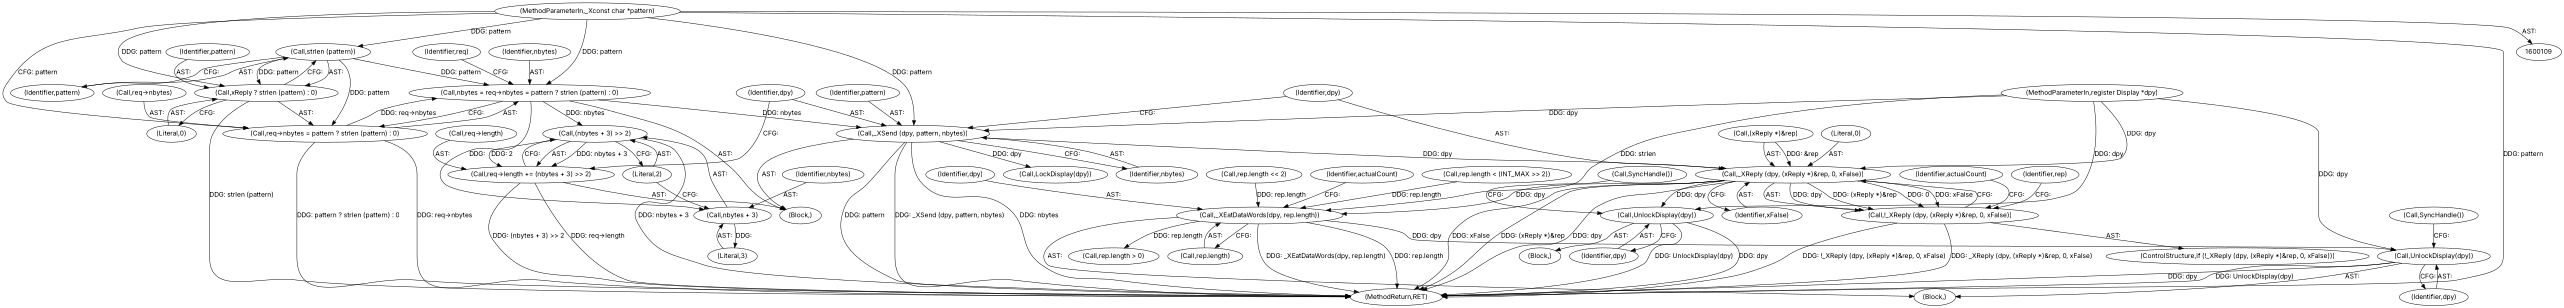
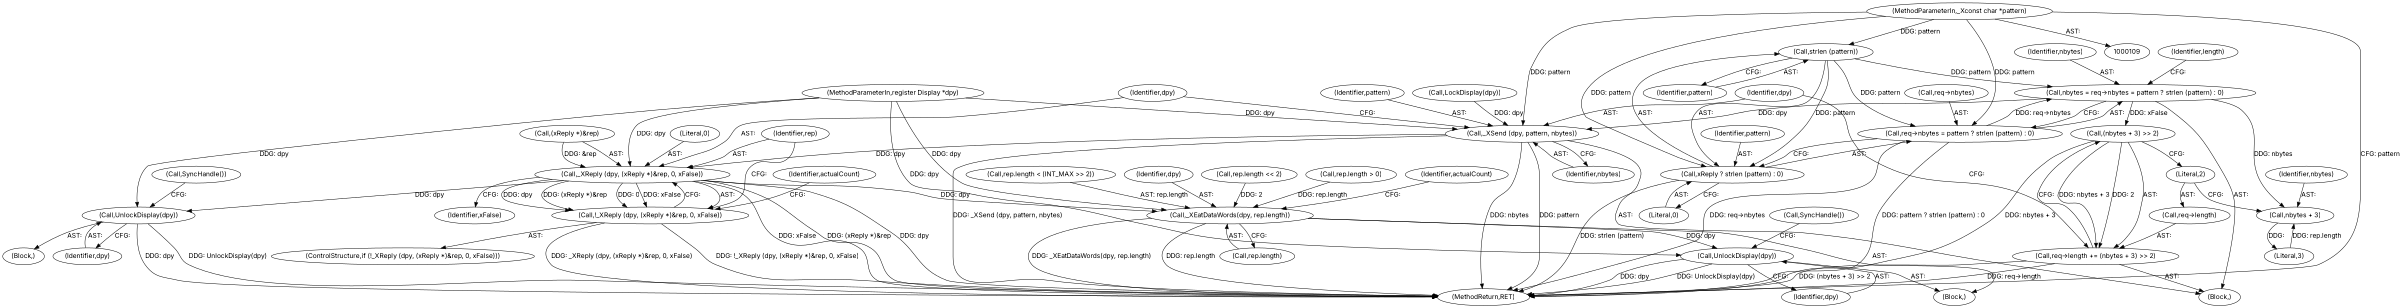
  digraph {
    fontname=Inter
    node [fontname=Inter]
    edge [fontname=Inter]
    n1 [label="(Call,strlen (pattern))"]
    n2 [label="(Call,nbytes = req->nbytes = pattern ? strlen (pattern) : 0)"]
    n3 [label="(Call,req->nbytes = pattern ? strlen (pattern) : 0)"]
    n4 [label="(Call,xReply ? strlen (pattern) : 0)"]
    n5 [label="(Identifier,pattern)"]
    n6 [label="(Call,_XSend (dpy, pattern, nbytes))"]
    n7 [label="(Call,(nbytes + 3) >> 2)"]
    n8 [label="(Call,nbytes + 3)"]
    n9 [label="(Block,)"]
    n10 [label="(MethodReturn,RET)"]
    n11 [label="(Literal,0)"]
    n12 [label="(MethodParameterIn,_Xconst char *pattern)"]
-   1000109 [label=1600109]
+   1000109
    n14 [label="(Call,_XReply (dpy, (xReply *)&rep, 0, xFalse))"]
    n15 [label="(Identifier,nbytes)"]
    n16 [label="(Call,req->length += (nbytes + 3) >> 2)"]
    n17 [label="(Literal,2)"]
    n18 [label="(Literal,3)"]
    n19 [label="(Call,!_XReply (dpy, (xReply *)&rep, 0, xFalse))"]
    n20 [label="(Call,UnlockDisplay(dpy))"]
    n21 [label="(Call,_XEatDataWords(dpy, rep.length))"]
    n22 [label="(Identifier,xFalse)"]
    n23 [label="(ControlStructure,if (!_XReply (dpy, (xReply *)&rep, 0, xFalse)))"]
    n24 [label="(Identifier,dpy)"]
    n25 [label="(Block,)"]
    n26 [label="(Call,UnlockDisplay(dpy))"]
    n27 [label="(Block,)"]
    n28 [label="(Call,rep.length)"]
    n29 [label="(Identifier,dpy)"]
    n30 [label="(Literal,0)"]
    n31 [label="(Identifier,dpy)"]
    n32 [label="(Call,req->length)"]
    n33 [label="(Call,req->nbytes)"]
    n34 [label="(Identifier,nbytes)"]
-   n35 [label="(Identifier,req)"]
+   n35 [label="(Identifier,length)"]
    n36 [label="(Call,rep.length < (INT_MAX >> 2))"]
    n37 [label="(Identifier,dpy)"]
    n38 [label="(Identifier,rep)"]
    n39 [label="(Call,SyncHandle())"]
    n40 [label="(Call,rep.length << 2)"]
    n41 [label="(MethodParameterIn,register Display *dpy)"]
    n42 [label="(Identifier,actualCount)"]
    n43 [label="(Identifier,dpy)"]
    n44 [label="(Identifier,pattern)"]
    n45 [label="(Call,(xReply *)&rep)"]
    n46 [label="(Identifier,pattern)"]
    n47 [label="(Identifier,nbytes)"]
    n48 [label="(Call,rep.length > 0)"]
    n49 [label="(Call,LockDisplay(dpy))"]
    n50 [label="(Identifier,actualCount)"]
    n51 [label="(Call,SyncHandle())"]
    n1 -> n2 [label="DDG: pattern"]
    n1 -> n3 [label="DDG: pattern"]
    n1 -> n4 [label="AST: "]
    n1 -> n4 [label="DDG: pattern"]
    n1 -> n5 [label="CFG: "]
    n2 -> n3 [label="CFG: "]
-   n2 -> n6 [label="DDG: nbytes"]
-   n2 -> n7 [label="DDG: nbytes"]
-   n2 -> n8 [label="DDG: "]
+   n2 -> n6 [label="DDG: dpy"]
+   n2 -> n7 [label="DDG: xFalse"]
+   n2 -> n8 [label="DDG: nbytes"]
    n2 -> n9 [label="AST: "]
    n3 -> n2 [label="AST: "]
    n3 -> n2 [label="DDG: req->nbytes"]
+   n3 -> n4 [label="CFG: "]
    n3 -> n10 [label="DDG: req->nbytes"]
    n3 -> n10 [label="DDG: pattern ? strlen (pattern) : 0"]
-   n4 -> n1 [label="CFG: "]
+   n4 -> n1 [label="AST: "]
    n4 -> n3 [label="AST: "]
    n4 -> n10 [label="DDG: strlen (pattern)"]
    n4 -> n11 [label="CFG: "]
    n5 -> n1 [label="AST: "]
    n6 -> n9 [label="AST: "]
    n6 -> n10 [label="DDG: _XSend (dpy, pattern, nbytes)"]
    n6 -> n10 [label="DDG: nbytes"]
    n6 -> n10 [label="DDG: pattern"]
    n6 -> n14 [label="DDG: dpy"]
    n6 -> n15 [label="CFG: "]
    n7 -> n10 [label="DDG: nbytes + 3"]
    n7 -> n16 [label="AST: "]
    n7 -> n16 [label="DDG: nbytes + 3"]
    n7 -> n16 [label="DDG: 2"]
    n7 -> n17 [label="CFG: "]
-   n8 -> n7 [label="AST: "]
    n8 -> n18 [label="DDG: "]
    n11 -> n4 [label="AST: "]
    n12 -> n1 [label="DDG: pattern"]
-   n12 -> n2 [label="DDG: pattern"]
-   n12 -> n3 [label="CFG: pattern"]
+   n12 -> n3 [label="DDG: pattern"]
    n12 -> n4 [label="DDG: pattern"]
    n12 -> n6 [label="DDG: pattern"]
-   n12 -> n10 [label="DDG: pattern"]
+   n12 -> n10 [label="CFG: pattern"]
    n12 -> 1000109 [label="AST: "]
    n14 -> n10 [label="DDG: xFalse"]
    n14 -> n10 [label="DDG: (xReply *)&rep"]
    n14 -> n10 [label="DDG: dpy"]
    n14 -> n19 [label="AST: "]
    n14 -> n19 [label="DDG: dpy"]
    n14 -> n19 [label="DDG: (xReply *)&rep"]
    n14 -> n19 [label="DDG: 0"]
    n14 -> n19 [label="DDG: xFalse"]
    n14 -> n20 [label="DDG: dpy"]
    n14 -> n21 [label="DDG: dpy"]
    n14 -> n22 [label="CFG: "]
    n15 -> n6 [label="AST: "]
    n16 -> n7 [label="CFG: "]
    n16 -> n9 [label="AST: "]
    n16 -> n10 [label="DDG: req->length"]
    n16 -> n10 [label="DDG: (nbytes + 3) >> 2"]
-   n17 -> n7 [label="AST: "]
+   n17 -> n32 [label="AST: "]
    n17 -> n8 [label="CFG: "]
-   n18 -> n8 [label="AST: "]
+   n18 -> n8 [label="DDG: rep.length"]
    n19 -> n10 [label="DDG: !_XReply (dpy, (xReply *)&rep, 0, xFalse)"]
    n19 -> n10 [label="DDG: _XReply (dpy, (xReply *)&rep, 0, xFalse)"]
    n19 -> n14 [label="CFG: "]
    n19 -> n23 [label="AST: "]
    n20 -> n10 [label="DDG: dpy"]
    n20 -> n10 [label="DDG: UnlockDisplay(dpy)"]
    n20 -> n24 [label="CFG: "]
    n20 -> n25 [label="AST: "]
    n21 -> n10 [label="DDG: _XEatDataWords(dpy, rep.length)"]
    n21 -> n10 [label="DDG: rep.length"]
    n21 -> n26 [label="DDG: dpy"]
    n21 -> n27 [label="AST: "]
    n21 -> n28 [label="CFG: "]
-   n22 -> n14 [label="AST: "]
+   n38 -> n14 [label="AST: "]
    n24 -> n20 [label="AST: "]
    n26 -> n10 [label="DDG: dpy"]
    n26 -> n10 [label="DDG: UnlockDisplay(dpy)"]
    n26 -> n27 [label="AST: "]
    n26 -> n29 [label="CFG: "]
    n28 -> n21 [label="AST: "]
    n29 -> n26 [label="AST: "]
    n30 -> n14 [label="AST: "]
    n31 -> n6 [label="AST: "]
    n31 -> n16 [label="CFG: "]
    n32 -> n16 [label="AST: "]
    n33 -> n3 [label="AST: "]
    n34 -> n8 [label="AST: "]
    n35 -> n2 [label="CFG: "]
-   n36 -> n21 [label="DDG: rep.length"]
+   n36 -> n21 [label="AST: rep.length"]
    n37 -> n21 [label="AST: "]
    n38 -> n19 [label="CFG: "]
    n39 -> n20 [label="CFG: "]
-   n40 -> n21 [label="DDG: rep.length"]
+   n40 -> n21 [label="DDG: 2"]
    n41 -> n6 [label="DDG: dpy"]
    n41 -> n14 [label="DDG: dpy"]
    n41 -> n20 [label="DDG: dpy"]
-   n41 -> n21 [label="DDG: strlen"]
+   n41 -> n21 [label="DDG: dpy"]
    n41 -> n26 [label="DDG: dpy"]
    n42 -> n19 [label="CFG: "]
    n43 -> n6 [label="CFG: "]
    n43 -> n14 [label="AST: "]
    n44 -> n6 [label="AST: "]
    n45 -> n14 [label="AST: "]
    n45 -> n14 [label="DDG: &rep"]
    n46 -> n4 [label="AST: "]
    n47 -> n2 [label="AST: "]
-   n21 -> n48 [label="DDG: rep.length"]
-   n6 -> n49 [label="DDG: dpy"]
+   n48 -> n21 [label="DDG: rep.length"]
+   n49 -> n6 [label="DDG: dpy"]
    n50 -> n21 [label="CFG: "]
    n51 -> n26 [label="CFG: "]
  }
